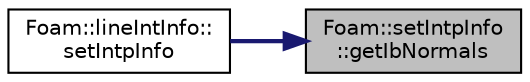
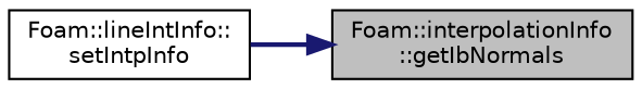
  digraph {
    rankdir=RL
    node [color=black fontname=Helvetica fontsize=10 shape=record style=filled]
-   n1 [fillcolor=grey75 fontcolor=black height=0.2 label="Foam::setIntpInfo\l::getIbNormals" width=0.4]
+   n1 [fillcolor=grey75 fontcolor=black height=0.2 label="Foam::interpolationInfo\l::getIbNormals" width=0.4]
    n2 [fillcolor=white height=0.2 label="Foam::lineIntInfo::\lsetIntpInfo" width=0.4]
    n1 -> n2 [color=midnightblue dir=back fontname=Helvetica fontsize=10 labelfontname=Helvetica labelfontsize=10 style=bold]
  }
